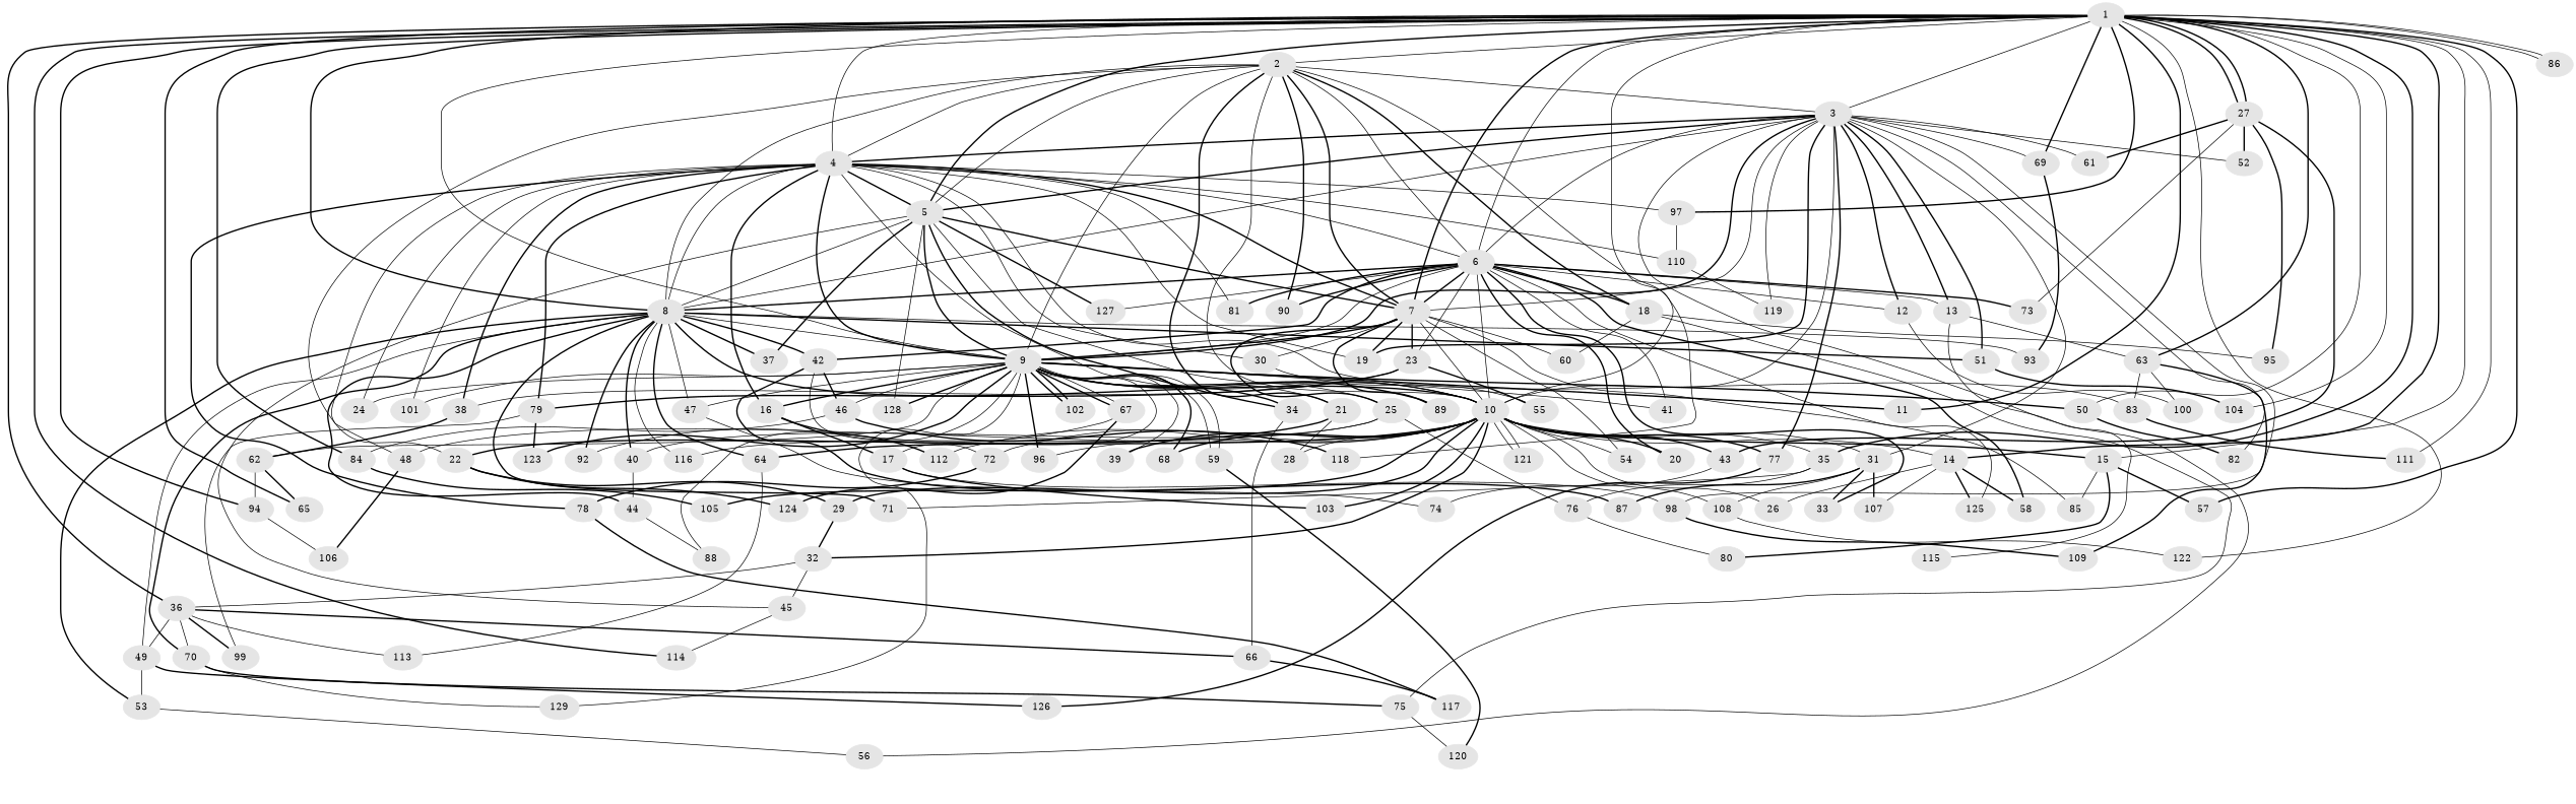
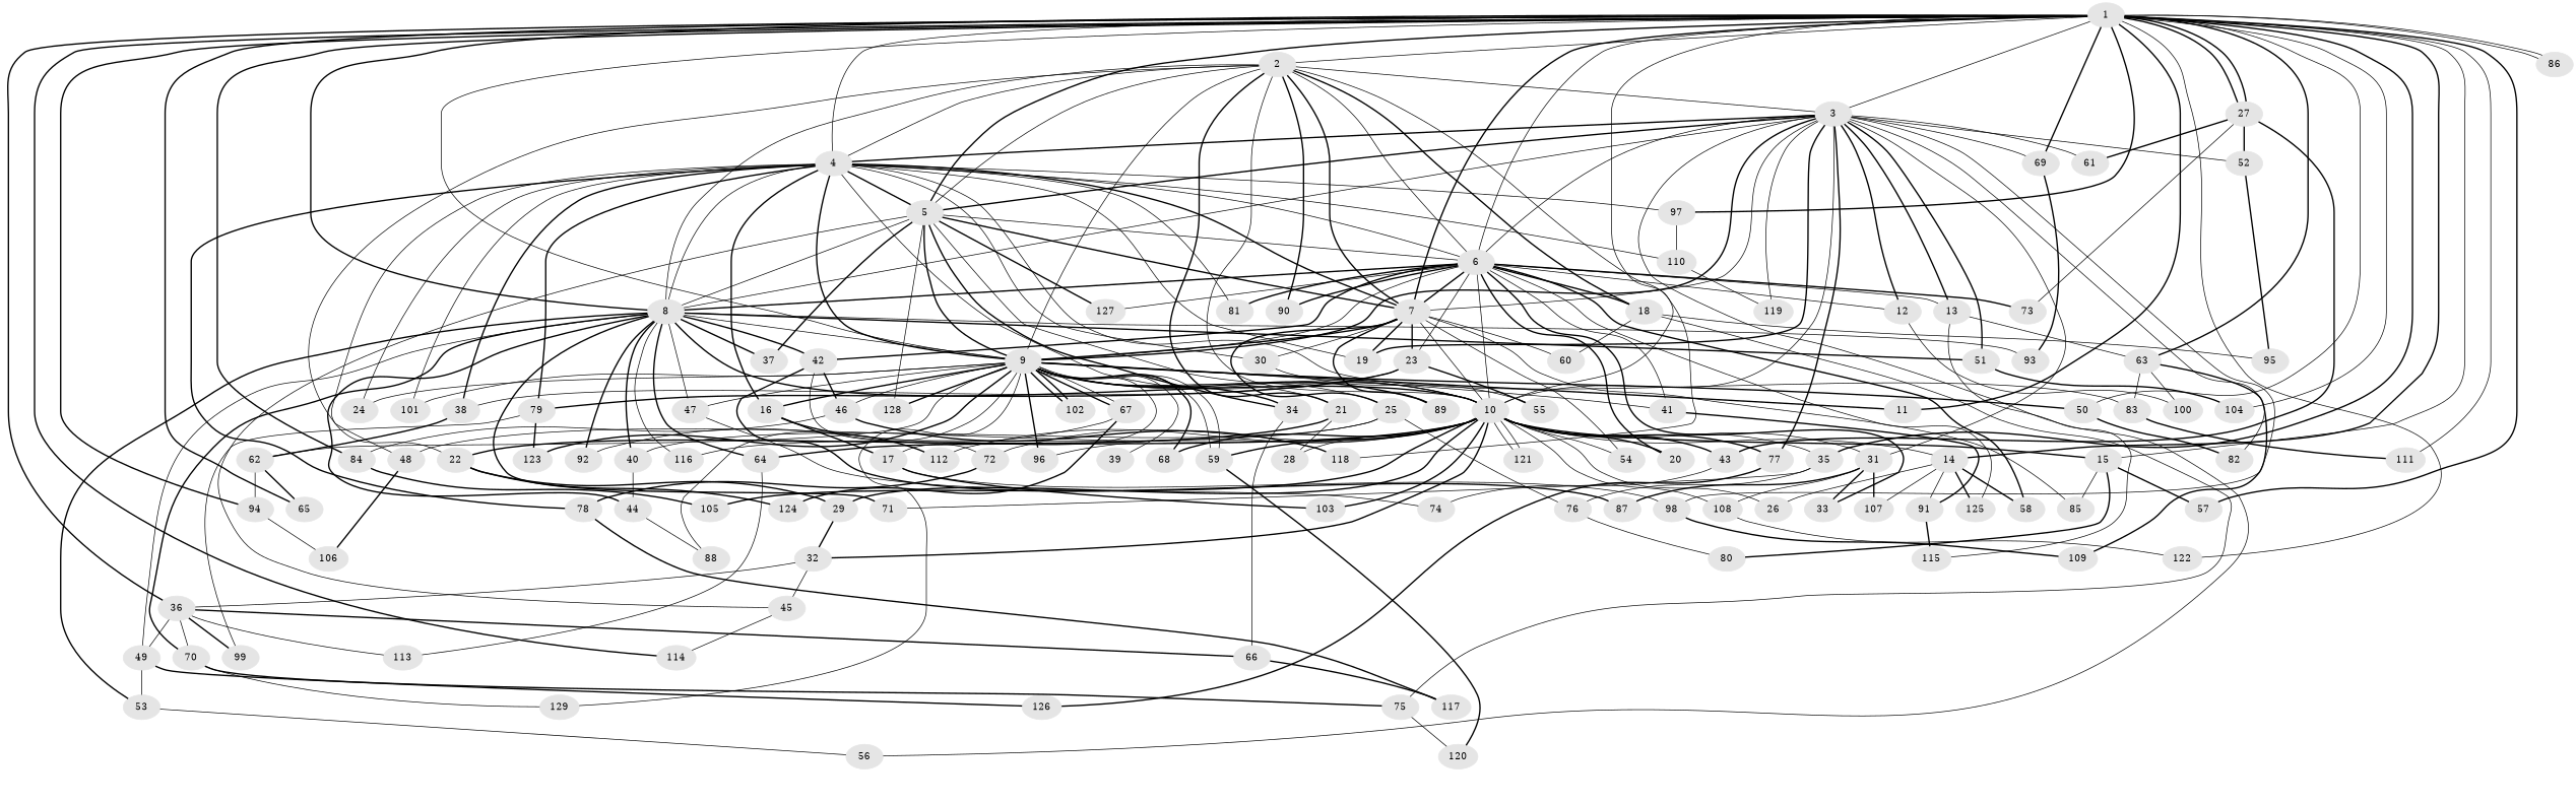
  graph {
    node [color=gray90 style=filled]
    edge [style=solid]
    1
    2
    3
    4
    5
    6
    7
    8
    9
    10
    11
    14
    15
    27
    35
    36
    50
    57
    63
    65
    69
    84
    86
    94
    97
    104
    111
    114
    122
    18
    21
    22
    90
    118
    12
    13
    19
    31
    51
    52
    56
    61
    77
    82
    98
    119
    16
    24
    30
    38
    48
    78
    79
    81
    83
    101
    110
    34
    37
    45
    127
    128
    20
    23
    33
    41
    42
    58
    73
    125
    25
    54
    60
    85
    89
    40
    44
    47
    49
    53
    64
    70
    71
    92
    93
    116
    17
    39
    46
    59
    62
    67
    68
    88
    96
    102
    123
    129
    26
    28
    29
    32
    43
    72
    103
    105
    108
    112
    121
+   91
    107
    80
    95
    76
    66
    99
    113
    100
    109
    106
    75
    124
    115
    87
    126
    55
    117
    74
    120
    1 -- 2
    1 -- 3
    1 -- 4
    1 -- 5 [style=bold]
    1 -- 6
    1 -- 7 [style=bold]
    1 -- 8 [style=bold]
    1 -- 9
    1 -- 10
    1 -- 11 [style=bold]
    1 -- 14 [style=bold]
    1 -- 15
    1 -- 27 [style=bold]
    1 -- 27 [style=bold]
    1 -- 35 [style=bold]
    1 -- 36 [style=bold]
    1 -- 50
    1 -- 57 [style=bold]
    1 -- 63 [style=bold]
    1 -- 65 [style=bold]
    1 -- 69 [style=bold]
    1 -- 84 [style=bold]
    1 -- 86
    1 -- 86
    1 -- 94 [style=bold]
    1 -- 97 [style=bold]
    1 -- 104
    1 -- 111
    1 -- 114 [style=bold]
    1 -- 122
    2 -- 3
    2 -- 4
    2 -- 5
    2 -- 6
    2 -- 7 [style=bold]
    2 -- 8
    2 -- 9
    2 -- 10
    2 -- 18 [style=bold]
    2 -- 21 [style=bold]
    2 -- 22
    2 -- 90 [style=bold]
    2 -- 118
    3 -- 4 [style=bold]
    3 -- 5 [style=bold]
    3 -- 6
    3 -- 7
    3 -- 8
    3 -- 9 [style=bold]
    3 -- 10
    3 -- 69
    3 -- 12 [style=bold]
    3 -- 13 [style=bold]
    3 -- 19 [style=bold]
    3 -- 31
    3 -- 51 [style=bold]
    3 -- 52
    3 -- 56
    3 -- 61
    3 -- 77 [style=bold]
    3 -- 82
    3 -- 98
    3 -- 119
    4 -- 5 [style=bold]
    4 -- 6
    4 -- 7 [style=bold]
    4 -- 8
    4 -- 9 [style=bold]
    4 -- 10
    4 -- 97
    4 -- 19
    4 -- 16 [style=bold]
    4 -- 24
    4 -- 30
    4 -- 38 [style=bold]
    4 -- 48
    4 -- 78 [style=bold]
    4 -- 79 [style=bold]
    4 -- 81
    4 -- 83
    4 -- 101
    4 -- 110
+   5 -- 6
    5 -- 7 [style=bold]
    5 -- 8
    5 -- 9 [style=bold]
    5 -- 10
    5 -- 34 [style=bold]
    5 -- 37 [style=bold]
    5 -- 45
    5 -- 127 [style=bold]
    5 -- 128
    6 -- 7 [style=bold]
    6 -- 8 [style=bold]
    6 -- 9
    6 -- 10
    6 -- 18 [style=bold]
    6 -- 90 [style=bold]
    6 -- 12
    6 -- 13
    6 -- 81 [style=bold]
    6 -- 127
    6 -- 20 [style=bold]
    6 -- 23
    6 -- 33 [style=bold]
    6 -- 41
    6 -- 42 [style=bold]
    6 -- 58 [style=bold]
    6 -- 73 [style=bold]
    6 -- 125
    7 -- 9 [style=bold]
    7 -- 10
    7 -- 19 [style=bold]
    7 -- 30
    7 -- 23 [style=bold]
    7 -- 25 [style=bold]
    7 -- 54
    7 -- 60
    7 -- 85
    7 -- 89 [style=bold]
    8 -- 9
    8 -- 10 [style=bold]
    8 -- 51 [style=bold]
    8 -- 37 [style=bold]
    8 -- 42 [style=bold]
    8 -- 40 [style=bold]
    8 -- 44 [style=bold]
    8 -- 47
    8 -- 49
    8 -- 53 [style=bold]
    8 -- 64 [style=bold]
    8 -- 70 [style=bold]
    8 -- 71 [style=bold]
    8 -- 92 [style=bold]
    8 -- 93
    8 -- 116
    9 -- 10
    9 -- 11 [style=bold]
    9 -- 50 [style=bold]
    9 -- 21
    9 -- 16 [style=bold]
    9 -- 24
    9 -- 101
    9 -- 34 [style=bold]
    9 -- 128 [style=bold]
    9 -- 41
    9 -- 25
    9 -- 89 [style=bold]
    9 -- 47
    9 -- 17
    9 -- 39
    9 -- 46
    9 -- 59
    9 -- 59
    9 -- 62
    9 -- 67 [style=bold]
    9 -- 67
    9 -- 68 [style=bold]
    9 -- 88
    9 -- 96 [style=bold]
    9 -- 102 [style=bold]
    9 -- 102 [style=bold]
    9 -- 123 [style=bold]
    9 -- 129
    10 -- 14
    10 -- 15 [style=bold]
    10 -- 35
    10 -- 31
    10 -- 77 [style=bold]
    10 -- 48
    10 -- 20 [style=bold]
    10 -- 54
    10 -- 64 [style=bold]
-   10 -- 39 [style=bold]
+   10 -- 59 [style=bold]
    10 -- 68 [style=bold]
    10 -- 96
    10 -- 26
    10 -- 28
    10 -- 29 [style=bold]
    10 -- 32 [style=bold]
    10 -- 43 [style=bold]
    10 -- 72
    10 -- 103 [style=bold]
    10 -- 105 [style=bold]
    10 -- 108
    10 -- 112
    10 -- 121
    10 -- 121
    14 -- 58 [style=bold]
    14 -- 125 [style=bold]
    14 -- 26
+   14 -- 91
    14 -- 107
    15 -- 57 [style=bold]
    15 -- 85
    15 -- 80 [style=bold]
    27 -- 52 [style=bold]
    27 -- 61 [style=bold]
    27 -- 73
    27 -- 43 [style=bold]
-   27 -- 95 [style=bold]
+   52 -- 95 [style=bold]
    35 -- 71
    35 -- 76
    36 -- 49
    36 -- 70
    36 -- 66 [style=bold]
    36 -- 99 [style=bold]
    36 -- 113
    50 -- 82 [style=bold]
    63 -- 83
    63 -- 100
    63 -- 109 [style=bold]
    69 -- 93 [style=bold]
    84 -- 105 [style=bold]
    94 -- 106
    97 -- 110
    18 -- 60
    18 -- 95
    18 -- 75
    21 -- 22 [style=bold]
    21 -- 28
    22 -- 29 [style=bold]
    22 -- 124 [style=bold]
    12 -- 100
    13 -- 63
    13 -- 115
    31 -- 33 [style=bold]
    31 -- 108
    31 -- 107 [style=bold]
    31 -- 87 [style=bold]
    51 -- 104 [style=bold]
    77 -- 126 [style=bold]
    98 -- 109 [style=bold]
    16 -- 17 [style=bold]
    16 -- 112 [style=bold]
    30 -- 55
    38 -- 62 [style=bold]
    48 -- 106 [style=bold]
    78 -- 117 [style=bold]
    79 -- 123 [style=bold]
    79 -- 99
    83 -- 111 [style=bold]
    110 -- 119
    34 -- 66
    45 -- 114
    23 -- 38
    23 -- 79 [style=bold]
    23 -- 55 [style=bold]
+   41 -- 91 [style=bold]
    42 -- 46 [style=bold]
    42 -- 72
    42 -- 87 [style=bold]
    25 -- 40
    25 -- 116
    25 -- 76
    40 -- 44
    44 -- 88
    47 -- 74
    49 -- 53
    49 -- 126 [style=bold]
    53 -- 56
    64 -- 113
    70 -- 129
    70 -- 75 [style=bold]
    17 -- 98
    17 -- 103 [style=bold]
    46 -- 84
    46 -- 118 [style=bold]
    59 -- 120 [style=bold]
    62 -- 65 [style=bold]
    62 -- 94
    67 -- 92
    67 -- 124 [style=bold]
    29 -- 32 [style=bold]
    32 -- 36
    32 -- 45
    43 -- 74
    72 -- 78 [style=bold]
    108 -- 122
+   91 -- 115 [style=bold]
    76 -- 80
    66 -- 117 [style=bold]
    75 -- 120
  }
